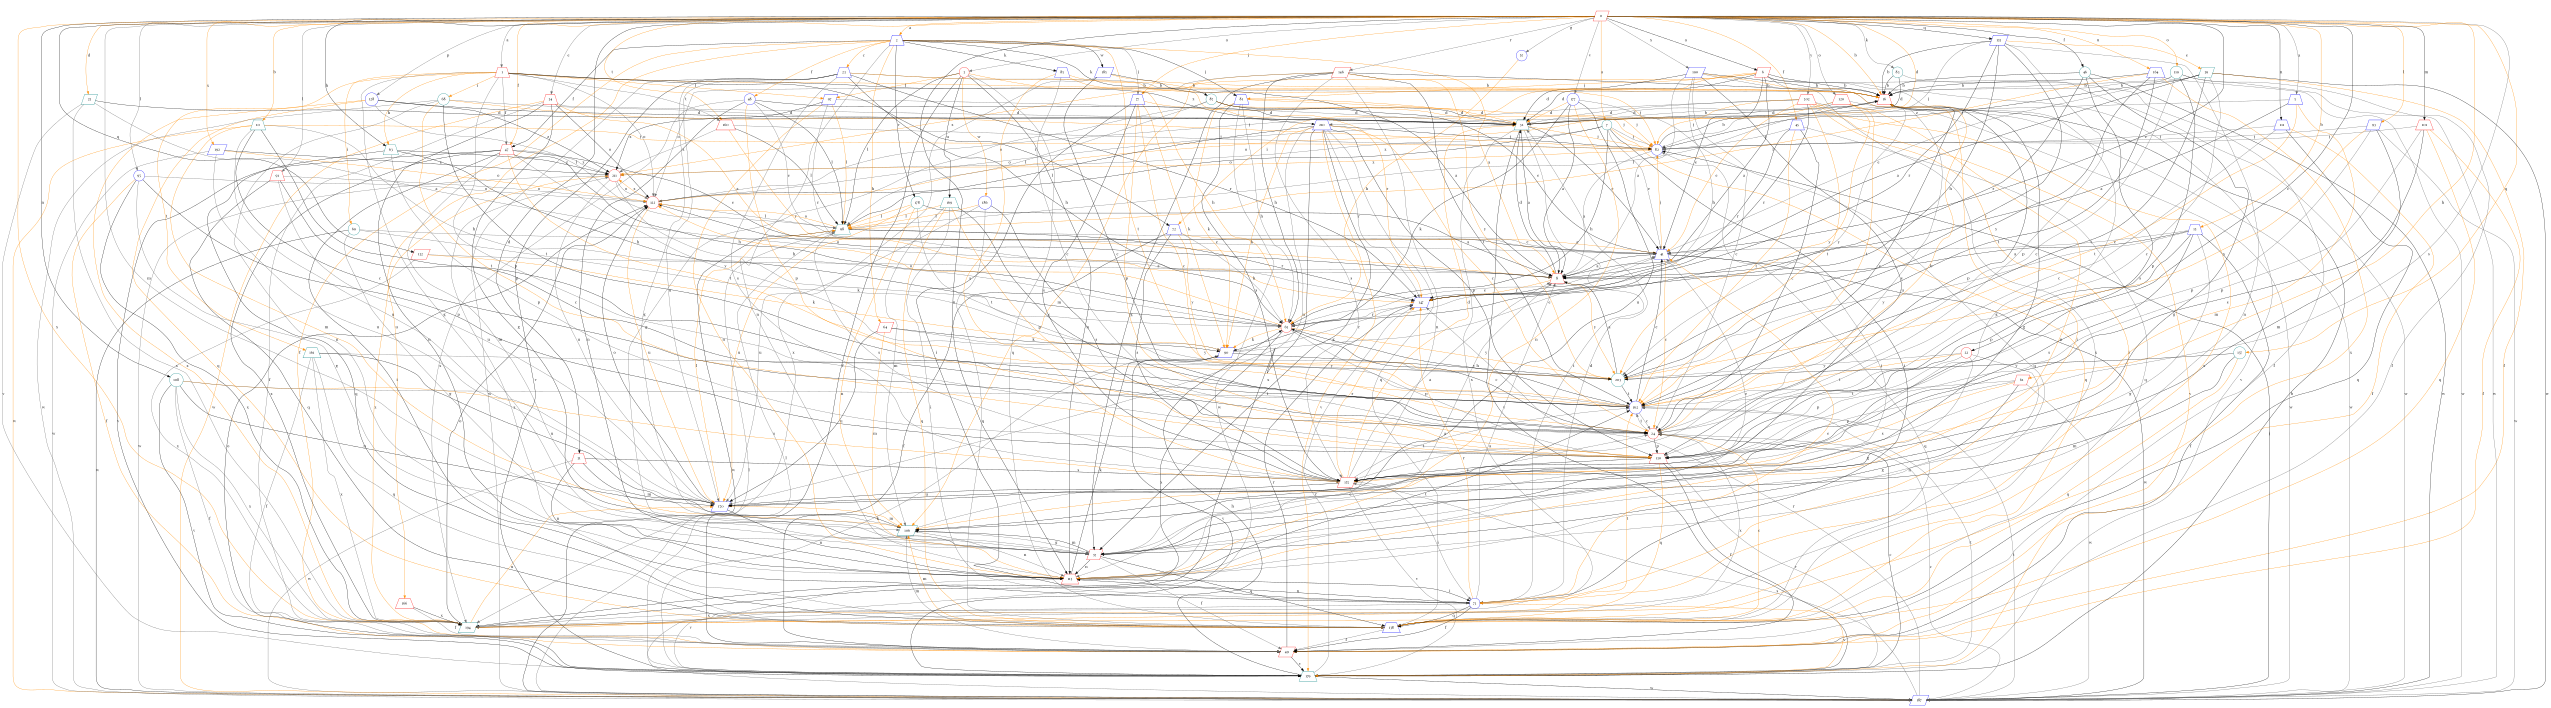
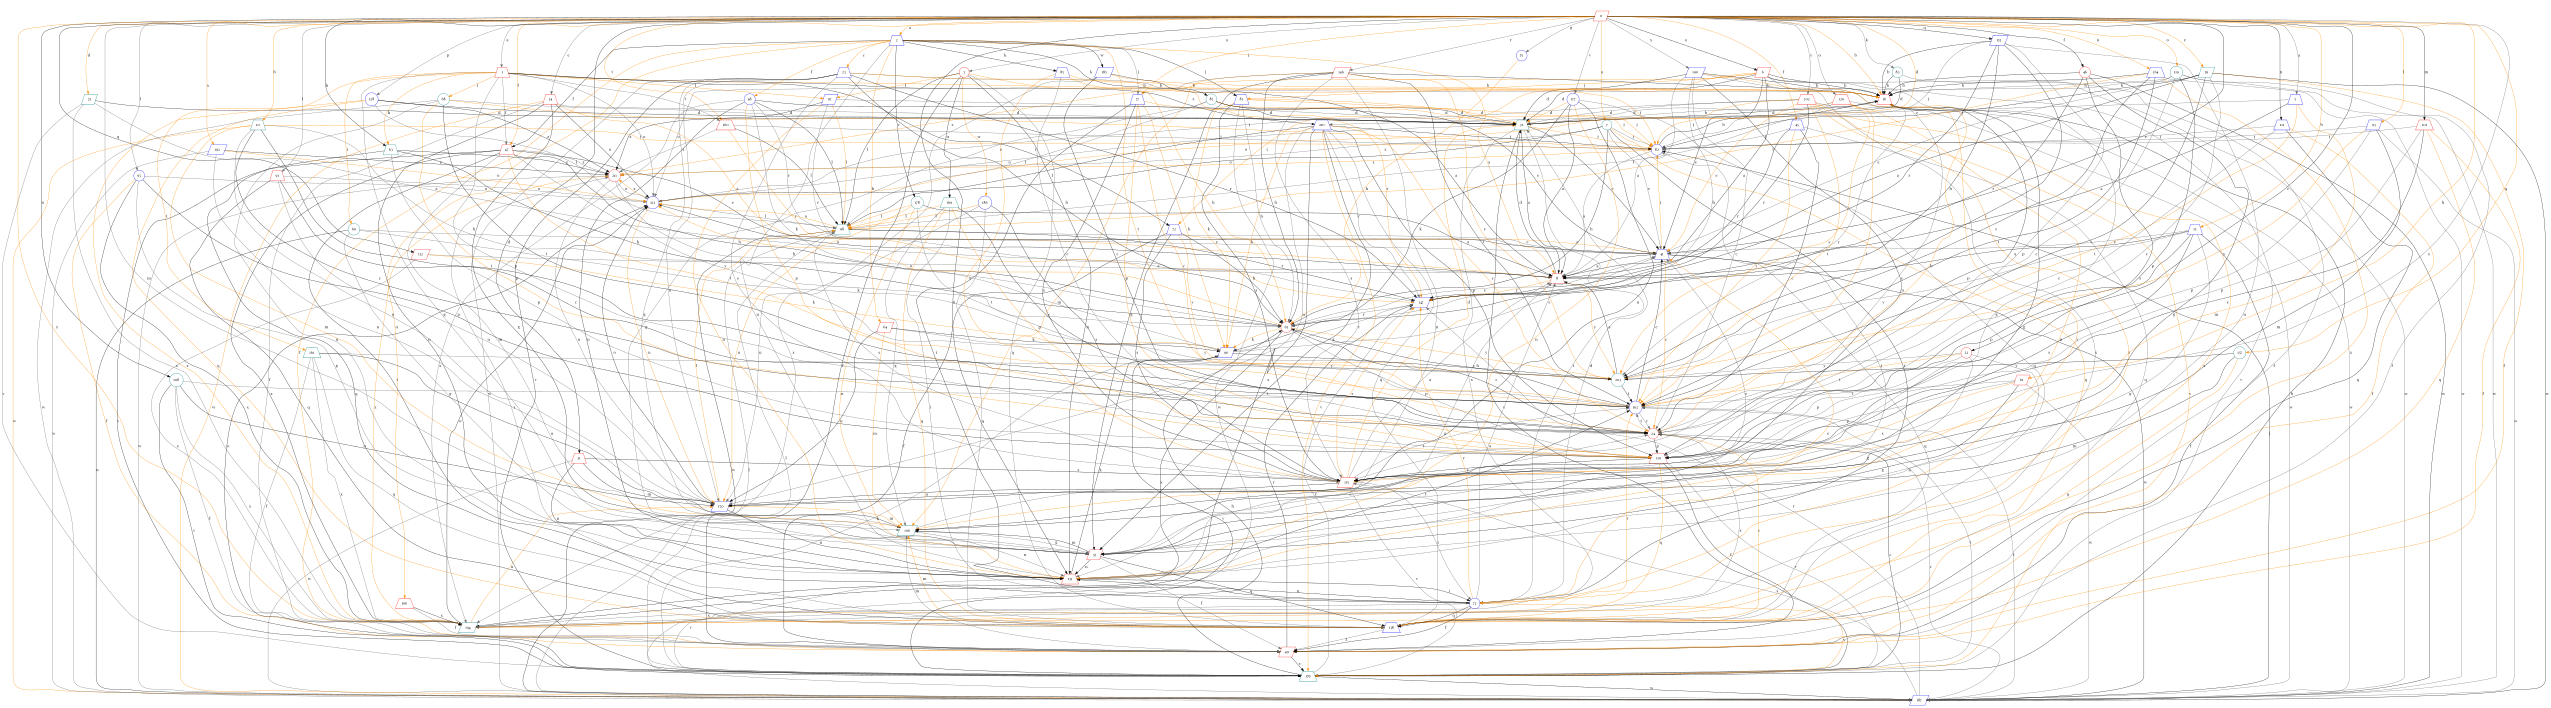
  strict digraph {
    fontname="Playfair Display"
    node [color=blue fontname="Playfair Display" shape=trapezium]
    edge [color=gray40 fontname="Playfair Display"]
    0 [color=red shape=parallelogram]
    1 [color=red]
    2
    3 [color=red shape=circle]
    5
    6 [color=red shape=parallelogram]
    7 [color=teal shape=circle]
    10 [color=teal]
    15
    16 [color=red]
    22 [color=red shape=circle]
    25 [color=teal shape=parallelogram]
    31 [color=red]
    32 [color=teal]
    34 [color=red]
    39 [color=teal shape=parallelogram]
    41
    45
-   46 [color=teal shape=circle]
+   46 [color=red shape=circle]
    47 [color=red]
    56 [shape=circle]
    61 [color=red shape=parallelogram]
    63 [color=teal]
    77
    83 [color=teal shape=circle]
    91 [color=red]
    93 [shape=parallelogram]
    95 [shape=circle]
    101 [color=red]
    106 [color=teal shape=parallelogram]
    108 [color=teal shape=circle]
    111
-   113 [color=red]
+   113 [color=red label=133]
    119 [color=teal shape=circle]
    120 [color=red]
    128 [shape=circle]
    132 [color=red shape=parallelogram]
    135 [shape=parallelogram]
    137 [color=teal shape=circle]
    146 [color=red shape=parallelogram]
    155 [color=red shape=parallelogram]
    160 [color=red]
    164
    177 [shape=circle]
    190 [shape=parallelogram]
    192 [shape=parallelogram]
    194 [color=teal shape=parallelogram]
    202 [color=red]
    57 [color=red shape=parallelogram]
    68 [color=teal shape=circle]
    69 [color=teal shape=circle]
    72
    97 [shape=parallelogram]
-   122 [color=red shape=circle]
+   122 [shape=circle]
    130 [color=red]
    161 [color=teal]
    210
    8 [color=red]
    23
    48 [shape=circle]
    49 [color=red shape=parallelogram]
    64 [color=red shape=parallelogram]
    81
    85
    87 [color=teal shape=circle]
    162 [shape=circle]
    166 [color=red]
    178 [color=teal shape=circle]
    185 [shape=parallelogram]
    65 [color=red shape=circle]
    98 [color=teal]
    138
    169 [color=teal]
    186 [shape=circle]
    179 [color=teal]
    187 [shape=parallelogram]
    211 [color=red shape=circle]
    73 [shape=circle]
    82 [shape=circle]
    24 [color=red shape=circle]
    170 [shape=parallelogram]
    203 [color=teal shape=circle]
    147 [shape=parallelogram]
    90 [shape=parallelogram]
    0 -> 1 [label=a]
    0 -> 2 [color=darkorange label=a]
    0 -> 3 [label=a]
    0 -> 5 [label=a]
    0 -> 6 [color=black label=a]
    0 -> 7 [color=darkorange label=a]
    0 -> 10 [color=darkorange label=b]
    0 -> 15 [color=darkorange label=b]
    0 -> 16 [color=darkorange label=b]
    0 -> 22 [color=black label=c]
    0 -> 25 [color=darkorange label=d]
    0 -> 31 [color=black label=d]
    0 -> 32 [color=darkorange label=d]
    0 -> 34 [label=e]
-   135 -> 39 [color=darkorange label=e]
+   0 -> 39 [color=darkorange label=e]
    0 -> 41 [color=black label=e]
    0 -> 45 [color=darkorange label=f]
    0 -> 46 [color=black label=f]
    0 -> 47 [color=darkorange label=f]
    0 -> 56 [label=g]
    0 -> 61 [color=darkorange label=h]
    0 -> 63 [color=black label=h]
    0 -> 77 [color=darkorange label=j]
    0 -> 83 [label=k]
    0 -> 91 [label=l]
    0 -> 93 [color=darkorange label=l]
    0 -> 95 [label=l]
    0 -> 101 [color=black label=m]
    0 -> 106 [label=m]
    0 -> 108 [color=black label=n]
    0 -> 111 [color=black label=n]
    0 -> 113 [color=black label=n]
    0 -> 119 [color=darkorange label=o]
    0 -> 120 [label=o]
    0 -> 128 [label=p]
    0 -> 132 [color=black label=q]
    0 -> 135 [color=black label=q]
    0 -> 137 [color=darkorange label=q]
    0 -> 146 [label=r]
    0 -> 155 [label=s]
    0 -> 160 [color=darkorange label=t]
    0 -> 164 [color=darkorange label=u]
    0 -> 177 [label=v]
    0 -> 190 [label=x]
    0 -> 192 [color=darkorange label=x]
    0 -> 194 [color=darkorange label=x]
    0 -> 202 [label=y]
    1 -> 16 [color=darkorange label=b]
    1 -> 47 [label=f]
    1 -> 63 [color=darkorange label=h]
    1 -> 160 [label=t]
    1 -> 57 [label=g]
    1 -> 68 [color=darkorange label=i]
    1 -> 69 [color=darkorange label=i]
    1 -> 72 [color=black label=i]
    1 -> 97 [color=darkorange label=l]
    1 -> 122 [label=o]
    1 -> 130 [label=p]
    1 -> 161 [color=darkorange label=t]
    1 -> 210 [color=black label=z]
    2 -> 47 [color=black label=f]
    2 -> 77 [label=j]
    2 -> 113 [label=n]
    2 -> 8 [color=darkorange label=a]
    2 -> 23 [color=darkorange label=c]
    2 -> 48 [color=darkorange label=f]
    2 -> 49 [color=darkorange label=f]
    2 -> 64 [color=darkorange label=h]
    2 -> 81 [color=black label=j]
    2 -> 85 [color=black label=k]
    2 -> 87 [color=black label=k]
    2 -> 162 [color=darkorange label=t]
    2 -> 166 [color=darkorange label=u]
    2 -> 178 [color=black label=v]
    2 -> 185 [color=black label=w]
    3 -> 113 [color=black label=n]
    3 -> 97 [color=darkorange label=l]
    3 -> 49 [color=black label=f]
    3 -> 65 [color=darkorange label=h]
    3 -> 98 [color=black label=l]
    3 -> 138 [label=q]
    3 -> 169 [color=black label=u]
    3 -> 186 [color=darkorange label=w]
    5 -> 106 [color=darkorange label=m]
    5 -> 210 [label=z]
    5 -> 8 [color=black label=a]
    5 -> 162 [color=darkorange label=t]
    6 -> 16 [color=black label=b]
    6 -> 32 [color=black label=d]
    6 -> 41 [color=black label=e]
    6 -> 155 [label=s]
    6 -> 57 [label=g]
    6 -> 72 [color=darkorange label=i]
    6 -> 8 [color=black label=a]
    6 -> 81 [color=darkorange label=j]
    6 -> 179 [label=v]
    6 -> 187 [label=w]
    6 -> 211 [color=darkorange label=z]
    7 -> 41 [label=e]
    7 -> 122 [color=black label=o]
    7 -> 65 [color=black label=h]
    7 -> 138 [color=darkorange label=q]
    7 -> 211 [label=z]
    7 -> 73 [color=black label=i]
    7 -> 82 [label=j]
    10 -> 106 [color=darkorange label=m]
    10 -> 162 [color=black label=t]
    10 -> 65 [label=h]
    10 -> 187 [color=darkorange label=w]
    10 -> 82 [color=darkorange label=j]
    10 -> 24 [color=black label=c]
    10 -> 170 [label=u]
    15 -> 41 [label=e]
    15 -> 155 [color=black label=s]
    15 -> 57 [label=g]
    15 -> 130 [color=black label=p]
    15 -> 8 [color=black label=a]
    15 -> 49 [color=black label=f]
    15 -> 203 [label=y]
    16 -> 32 [color=black label=d]
    16 -> 57 [color=black label=g]
    16 -> 130 [color=black label=p]
-   16 -> 24 [color=black label=c]
    16 -> 203 [label=y]
    22 -> 113 [label=n]
    22 -> 57 [label=g]
    22 -> 130 [label=p]
    22 -> 162 [color=darkorange label=t]
    22 -> 203 [label=y]
    25 -> 32 [color=black label=d]
    25 -> 194 [label=x]
    25 -> 8 [label=a]
    25 -> 179 [label=v]
    31 -> 106 [color=black label=m]
    31 -> 113 [color=black label=n]
    31 -> 155 [color=black label=s]
    31 -> 187 [label=w]
    32 -> 16 [label=b]
    32 -> 41 [color=black label=e]
    32 -> 194 [label=x]
    32 -> 122 [label=o]
    32 -> 8 [color=black label=a]
    32 -> 179 [color=black label=v]
    32 -> 73 [label=i]
    32 -> 82 [color=darkorange label=j]
    34 -> 32 [label=d]
    34 -> 113 [color=black label=n]
    34 -> 57 [color=black label=g]
    34 -> 122 [color=black label=o]
    34 -> 8 [color=darkorange label=a]
    34 -> 49 [label=f]
    34 -> 187 [color=darkorange label=w]
    39 -> 16 [label=b]
    39 -> 8 [color=black label=a]
    39 -> 49 [color=darkorange label=f]
    39 -> 162 [color=black label=t]
    39 -> 187 [color=black label=w]
    39 -> 82 [color=black label=j]
    39 -> 24 [label=c]
    41 -> 8 [color=black label=a]
    41 -> 138 [label=q]
    41 -> 187 [color=black label=w]
    41 -> 82 [color=darkorange label=j]
    41 -> 24 [color=darkorange label=c]
    45 -> 162 [color=darkorange label=t]
    45 -> 138 [label=q]
    45 -> 82 [label=j]
    45 -> 24 [color=black label=c]
    45 -> 147 [color=black label=r]
    46 -> 16 [color=black label=b]
    46 -> 155 [color=black label=s]
    46 -> 57 [color=black label=g]
    46 -> 187 [color=black label=w]
    46 -> 147 [color=black label=r]
    47 -> 41 [color=black label=e]
    47 -> 106 [label=m]
    47 -> 194 [color=black label=x]
    47 -> 162 [color=darkorange label=t]
    47 -> 65 [color=black label=h]
    47 -> 179 [color=black label=v]
    47 -> 211 [label=z]
    47 -> 73 [color=black label=i]
    47 -> 203 [label=y]
    56 -> 65 [color=darkorange label=h]
    61 -> 155 [color=darkorange label=s]
    61 -> 57 [color=black label=g]
    61 -> 130 [label=p]
    61 -> 162 [label=t]
    61 -> 187 [label=w]
    63 -> 130 [label=p]
    63 -> 65 [color=black label=h]
    63 -> 138 [color=black label=q]
    63 -> 211 [color=black label=z]
    77 -> 32 [color=darkorange label=d]
    77 -> 155 [color=black label=s]
    77 -> 130 [color=darkorange label=p]
    77 -> 73 [color=black label=i]
    77 -> 24 [color=darkorange label=c]
    77 -> 90 [color=darkorange label=k]
    83 -> 16 [color=black label=b]
    83 -> 32 [color=black label=d]
    83 -> 49 [label=f]
    91 -> 122 [label=o]
    91 -> 138 [color=black label=q]
    91 -> 24 [color=black label=c]
    91 -> 170 [label=u]
    93 -> 106 [color=black label=m]
    93 -> 130 [label=p]
    93 -> 187 [label=w]
    93 -> 82 [label=j]
    93 -> 203 [color=darkorange label=y]
    95 -> 194 [color=black label=x]
    95 -> 57 [label=g]
    95 -> 122 [label=o]
    95 -> 130 [color=black label=p]
    95 -> 49 [color=darkorange label=f]
    101 -> 155 [color=black label=s]
    101 -> 130 [label=p]
    101 -> 49 [color=darkorange label=f]
    101 -> 138 [color=darkorange label=q]
    101 -> 82 [label=j]
    106 -> 41 [label=e]
    106 -> 113 [label=n]
    106 -> 57 [label=g]
-   108 -> 155 [color=darkorange label=s]
    108 -> 194 [label=x]
    108 -> 49 [label=f]
    108 -> 162 [label=t]
    108 -> 179 [color=black label=v]
    108 -> 170 [color=black label=u]
    111 -> 49 [color=darkorange label=f]
    111 -> 138 [color=black label=q]
    111 -> 82 [label=j]
    111 -> 24 [label=c]
    113 -> 8 [label=a]
    113 -> 162 [color=black label=t]
    113 -> 179 [label=v]
    113 -> 73 [color=black label=i]
    113 -> 82 [label=j]
    113 -> 90 [color=black label=k]
    119 -> 16 [label=b]
    119 -> 41 [label=e]
    119 -> 130 [color=black label=p]
    119 -> 49 [label=f]
    119 -> 187 [label=w]
    119 -> 24 [label=c]
    120 -> 32 [label=d]
    120 -> 113 [color=darkorange label=n]
    120 -> 122 [color=darkorange label=o]
    120 -> 162 [color=darkorange label=t]
    120 -> 98 [label=l]
    120 -> 187 [label=w]
    120 -> 203 [color=darkorange label=y]
    128 -> 32 [color=black label=d]
    128 -> 194 [color=darkorange label=x]
    128 -> 98 [label=l]
    128 -> 138 [color=darkorange label=q]
    128 -> 211 [color=black label=z]
    132 -> 194 [label=x]
    132 -> 8 [label=a]
    132 -> 90 [color=darkorange label=k]
    135 -> 16 [color=black label=b]
    135 -> 113 [label=n]
    135 -> 130 [label=p]
    135 -> 65 [color=black label=h]
    135 -> 82 [label=j]
    135 -> 203 [color=black label=y]
    135 -> 147 [color=black label=r]
    137 -> 106 [color=black label=m]
    137 -> 138 [color=darkorange label=q]
    137 -> 203 [color=black label=y]
    146 -> 16 [color=black label=b]
    146 -> 106 [color=darkorange label=m]
    146 -> 113 [label=n]
    146 -> 155 [label=s]
    146 -> 57 [color=black label=g]
    146 -> 122 [label=o]
    146 -> 162 [color=black label=t]
    146 -> 65 [color=black label=h]
    146 -> 203 [color=darkorange label=y]
    155 -> 32 [color=darkorange label=d]
    155 -> 8 [label=a]
    155 -> 162 [label=t]
    155 -> 179 [label=v]
    155 -> 73 [label=i]
    155 -> 170 [color=black label=u]
    155 -> 147 [color=darkorange label=r]
    160 -> 98 [color=black label=l]
    160 -> 211 [label=z]
    160 -> 82 [label=j]
    160 -> 147 [color=darkorange label=r]
    164 -> 16 [color=black label=b]
    164 -> 194 [color=darkorange label=x]
    164 -> 162 [color=black label=t]
    164 -> 98 [color=darkorange label=l]
    164 -> 187 [label=w]
    164 -> 203 [color=black label=y]
    177 -> 32 [color=darkorange label=d]
    177 -> 113 [color=darkorange label=n]
    177 -> 8 [color=black label=a]
    177 -> 138 [label=q]
    177 -> 170 [color=black label=u]
    177 -> 90 [color=black label=k]
    190 -> 16 [color=black label=b]
    190 -> 32 [color=black label=d]
    190 -> 194 [label=x]
    190 -> 8 [label=a]
    190 -> 65 [label=h]
    190 -> 73 [color=darkorange label=i]
    190 -> 24 [label=c]
    190 -> 170 [color=black label=u]
    192 -> 122 [color=darkorange label=o]
    192 -> 187 [label=w]
    192 -> 211 [color=black label=z]
    192 -> 170 [label=u]
    194 -> 122 [color=black label=o]
    194 -> 162 [color=darkorange label=t]
    194 -> 211 [color=darkorange label=z]
    194 -> 170 [color=darkorange label=u]
    202 -> 32 [label=d]
    202 -> 41 [color=darkorange label=e]
    202 -> 194 [color=darkorange label=x]
    202 -> 122 [label=o]
    202 -> 162 [color=darkorange label=t]
    202 -> 179 [color=darkorange label=v]
    202 -> 187 [label=w]
    202 -> 73 [color=darkorange label=i]
    202 -> 82 [color=darkorange label=j]
    202 -> 147 [color=black label=r]
    57 -> 106 [color=black label=m]
    57 -> 113 [color=black label=n]
    57 -> 49 [label=f]
    57 -> 138 [color=black label=q]
    57 -> 24 [label=c]
    68 -> 32 [label=d]
    68 -> 113 [label=n]
    68 -> 130 [color=darkorange label=p]
    68 -> 162 [color=black label=t]
    68 -> 187 [label=w]
    68 -> 82 [color=darkorange label=j]
    69 -> 41 [label=e]
    69 -> 57 [label=g]
    69 -> 187 [color=black label=w]
    69 -> 90 [label=k]
    72 -> 41 [color=darkorange label=e]
    72 -> 155 [color=black label=s]
    72 -> 49 [color=black label=f]
-   72 -> 65 [label=h]
+   72 -> 65 [color=black label=h]
    72 -> 203 [color=darkorange label=y]
    97 -> 32 [label=d]
    97 -> 113 [color=darkorange label=n]
    97 -> 98 [color=darkorange label=l]
    97 -> 211 [color=black label=z]
    97 -> 147 [label=r]
    122 -> 98 [label=l]
    122 -> 211 [color=darkorange label=z]
    122 -> 170 [color=darkorange label=u]
    130 -> 155 [color=black label=s]
    130 -> 49 [color=black label=f]
    130 -> 138 [color=darkorange label=q]
    130 -> 179 [label=v]
    161 -> 194 [label=x]
    161 -> 49 [label=f]
    161 -> 138 [label=q]
    161 -> 170 [color=black label=u]
    161 -> 203 [label=y]
    210 -> 194 [color=black label=x]
    210 -> 57 [color=black label=g]
    210 -> 130 [color=black label=p]
    210 -> 98 [color=black label=l]
    210 -> 138 [label=q]
    210 -> 179 [color=darkorange label=v]
    210 -> 82 [color=black label=j]
    210 -> 24 [color=darkorange label=c]
    210 -> 170 [label=u]
    210 -> 147 [label=r]
    210 -> 90 [color=darkorange label=k]
    8 -> 32 [color=black label=d]
    8 -> 122 [color=black label=o]
    8 -> 203 [color=darkorange label=y]
    8 -> 147 [color=darkorange label=r]
    23 -> 16 [label=b]
    23 -> 155 [label=s]
    23 -> 57 [label=g]
    23 -> 65 [color=black label=h]
    23 -> 179 [color=black label=v]
    23 -> 187 [label=w]
    23 -> 82 [color=darkorange label=j]
    23 -> 170 [label=u]
    23 -> 147 [color=black label=r]
    48 -> 32 [color=black label=d]
    48 -> 41 [label=e]
    48 -> 113 [color=black label=n]
    48 -> 194 [label=x]
    48 -> 130 [color=darkorange label=p]
    48 -> 98 [color=black label=l]
+   48 -> 90 [label=k]
    49 -> 106 [label=m]
    49 -> 179 [color=black label=v]
    49 -> 147 [color=black label=r]
    64 -> 106 [color=darkorange label=m]
    64 -> 170 [color=black label=u]
    64 -> 203 [label=y]
    64 -> 90 [color=black label=k]
    81 -> 32 [color=darkorange label=d]
    81 -> 155 [color=black label=s]
    81 -> 65 [label=h]
    81 -> 187 [label=w]
    81 -> 82 [color=darkorange label=j]
    81 -> 90 [color=darkorange label=k]
    85 -> 16 [color=darkorange label=b]
    85 -> 155 [color=darkorange label=s]
    85 -> 24 [label=c]
    85 -> 147 [color=darkorange label=r]
    87 -> 32 [color=black label=d]
    87 -> 41 [color=black label=e]
    87 -> 57 [label=g]
    87 -> 98 [label=l]
    87 -> 82 [color=darkorange label=j]
    162 -> 41 [color=black label=e]
    162 -> 65 [color=black label=h]
    162 -> 24 [label=c]
    166 -> 194 [color=black label=x]
    166 -> 49 [label=f]
    178 -> 113 [color=darkorange label=n]
    178 -> 8 [color=black label=a]
    178 -> 162 [label=t]
    178 -> 98 [color=darkorange label=l]
    178 -> 170 [color=darkorange label=u]
    185 -> 16 [color=darkorange label=b]
    185 -> 194 [label=x]
    185 -> 8 [color=black label=a]
    185 -> 24 [color=black label=c]
    65 -> 41 [label=e]
    65 -> 194 [color=black label=x]
    65 -> 122 [color=darkorange label=o]
    65 -> 130 [label=p]
    65 -> 24 [color=black label=c]
    65 -> 203 [color=darkorange label=y]
-   147 -> 65 [label=r]
+   65 -> 147 [label=r]
    65 -> 90 [color=darkorange label=k]
    98 -> 41 [label=e]
    98 -> 155 [label=s]
    98 -> 122 [color=darkorange label=o]
    98 -> 187 [color=black label=w]
    98 -> 147 [color=black label=r]
    138 -> 106 [color=darkorange label=m]
    138 -> 49 [label=f]
    138 -> 211 [label=z]
    138 -> 24 [color=darkorange label=c]
-   169 -> 106 [label=m]
+   169 -> 106 [label=g]
    169 -> 130 [color=darkorange label=p]
    169 -> 98 [color=darkorange label=l]
    169 -> 138 [color=darkorange label=q]
    169 -> 73 [label=i]
    169 -> 24 [color=black label=c]
    186 -> 155 [color=black label=s]
    186 -> 98 [color=darkorange label=l]
    186 -> 138 [label=q]
    186 -> 170 [label=u]
    179 -> 16 [color=black label=b]
    179 -> 122 [color=black label=o]
    179 -> 162 [label=t]
    179 -> 65 [color=black label=h]
    179 -> 98 [label=l]
    179 -> 187 [color=black label=w]
    179 -> 24 [color=black label=c]
    179 -> 147 [label=r]
    179 -> 90 [label=k]
    187 -> 155 [label=s]
    187 -> 162 [label=t]
    187 -> 98 [label=l]
    187 -> 82 [color=black label=j]
    187 -> 24 [label=c]
    187 -> 147 [label=r]
    211 -> 122 [label=o]
    211 -> 65 [label=h]
    211 -> 187 [label=w]
    211 -> 170 [label=u]
    73 -> 32 [label=d]
    73 -> 41 [color=darkorange label=e]
    73 -> 113 [color=black label=n]
    73 -> 194 [label=x]
    73 -> 8 [label=a]
    73 -> 49 [color=black label=f]
    73 -> 138 [color=black label=q]
    73 -> 179 [color=darkorange label=v]
    73 -> 147 [color=darkorange label=r]
    82 -> 16 [color=black label=b]
    82 -> 8 [label=a]
    82 -> 211 [color=darkorange label=z]
    24 -> 16 [color=darkorange label=b]
    24 -> 194 [label=x]
    24 -> 130 [color=black label=p]
    24 -> 162 [label=t]
    170 -> 106 [color=darkorange label=m]
    170 -> 113 [color=black label=n]
    170 -> 122 [color=black label=o]
    170 -> 98 [color=darkorange label=l]
    203 -> 8 [color=black label=a]
    203 -> 162 [color=black label=t]
    90 -> 41 [label=e]
    90 -> 179 [color=black label=v]
    90 -> 203 [color=black label=y]
    90 -> 147 [label=r]
  }
